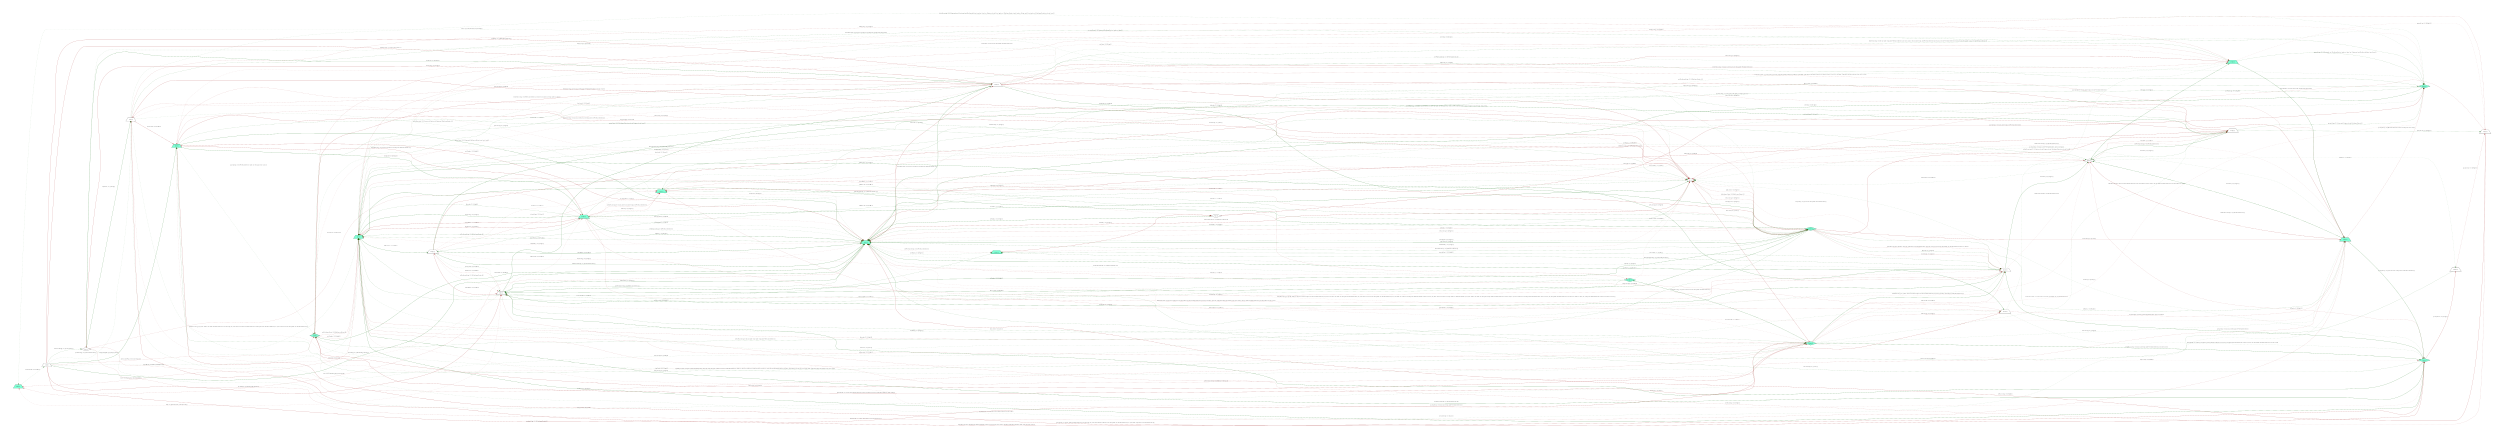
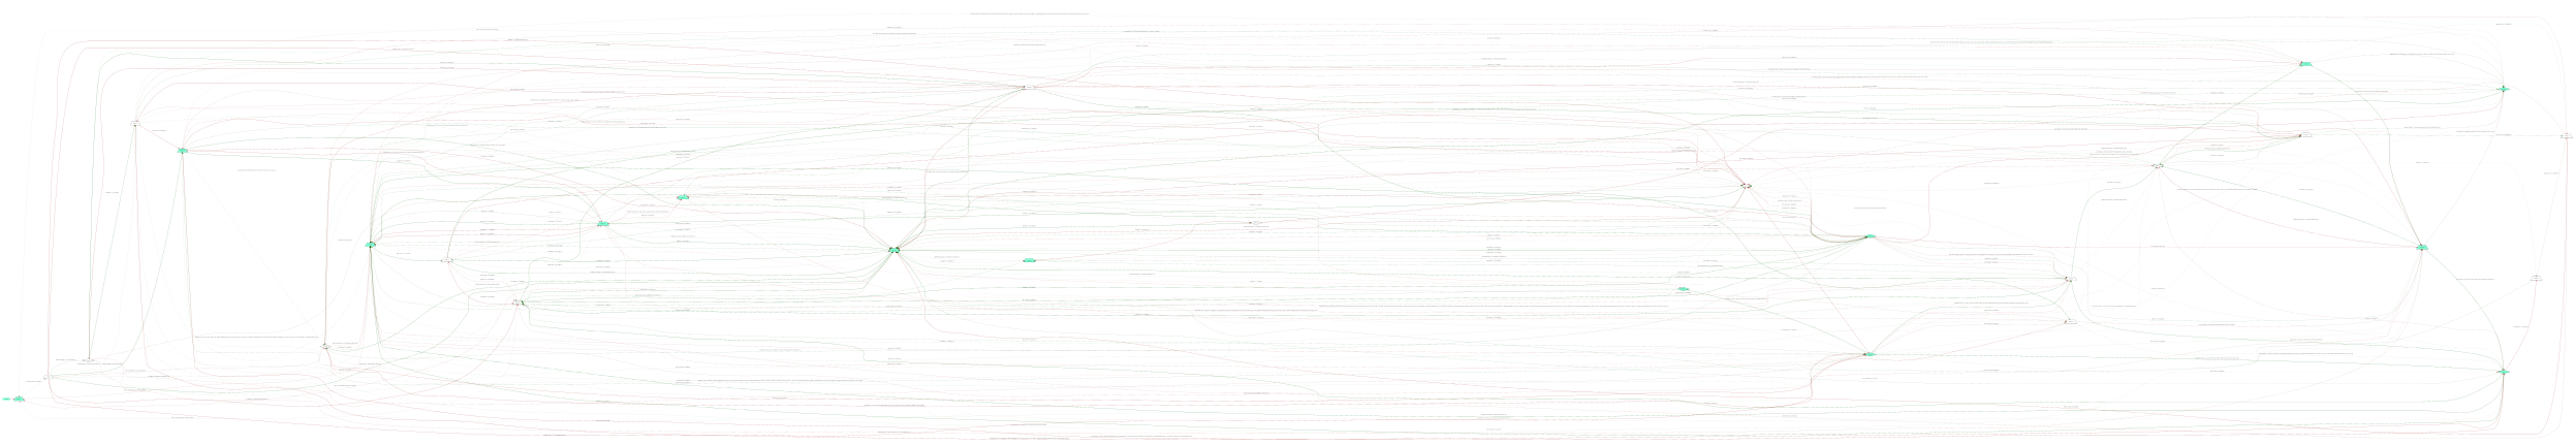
  digraph {
    fontname="IBM Plex Sans"
    rankdir=LR
    node [fillcolor=aquamarine fontname="IBM Plex Sans" shape=trapezium style=filled]
    edge [color=darkgreen fontname="IBM Plex Sans" lblstyle="above, sloped" style=dashed]
    n1 [label="0@[()]"]
    n2 [fillcolor=white label="1@[()]"]
    n3 [fillcolor=white label="2@[()]" shape=diamond]
-   n4 [label="3@[()]" shape=diamond]
+   n4 [fillcolor=white label="3@[()]" shape=diamond]
    n5 [label="4@[()]"]
    n6 [label="5@[()]"]
    n7 [fillcolor=white label="6@[()]"]
    n8 [fillcolor=white label="7@[()]" shape=diamond]
    n9 [label="8@[()]"]
    n10 [fillcolor=white label="9@[()]"]
    n11 [fillcolor=white label="10@[()]"]
    n12 [label="11@[()]" shape=diamond]
    n13 [label="12@[()]"]
    n14 [label="13@[()]" shape=diamond]
    n15 [label="14@[()]"]
    n16 [label="15@[()]"]
    n17 [label="16@[()]" shape=diamond]
    n18 [label="17@[()]" shape=diamond]
    n19 [fillcolor=white label="18@[()]"]
    n20 [fillcolor=white label="19@[()]" shape=diamond]
    n21 [label="20@[()]"]
    n22 [fillcolor=white label="21@[()]"]
    n23 [fillcolor=white label="23@[()]"]
    n24 [fillcolor=white label="22@[()]"]
    n25 [label="24@[()]" shape=diamond]
    n26 [fillcolor=white label="26@[()]" shape=diamond]
    n27 [label="27@[()]"]
    n28 [fillcolor=white label="25@[()]"]
    n29 [fillcolor=white label="28@[()]"]
+   __start0 [height=0 shape=none width=0]
    n1 -> n2 [label="receiveMsg / 0 [((High))]" style=dotted]
    n2 -> n3 [label="commandMsg / 0 [((Command))]"]
    n2 -> n4 [color=brown label="commandMsg / 0 [((Command))]"]
    n2 -> n5 [label="commandMsg / 0 [((Command))]" style=solid]
    n2 -> n6 [label="levelMsg / 0 [((WaterRegulation))]" style=dotted]
    n2 -> n7 [color=brown label="levelMsg / 0 [((WaterRegulation))]" style=solid]
    n2 -> n8 [color=brown label="levelMsg / 0 [((WaterRegulation))]" style=solid]
    n2 -> n9 [label="levelMsg / 0 [((WaterRegulation))]" style=solid]
    n2 -> n10 [label="palarmMsg / 0 [((MethaneDetect))]" style=dotted]
    n2 -> n11 [color=brown label="palarmMsg / 0 [((MethaneDetect))]" style=solid]
    n2 -> n12 [color=brown label="palarmMsg / 0 [((MethaneDetect))]" style=solid]
    n3 -> n10 [label="stopCmd / 0 [((Stop))]" style=solid]
    n3 -> n11 [label="stopCmd / 0 [((Stop))]" style=solid]
    n3 -> n12 [label="startCmd / 0 [((Start))]" style=dotted]
    n3 -> n12 [color=brown label="stopCmd / 0 [((Stop))]"]
    n3 -> n13 [color=brown label="pumpStop / 0 [((Low and Stop and MethaneDetect))]"]
    n3 -> n14 [label="startCmd / 0 [((Start))]" style=dotted]
    n3 -> n15 [color=brown label="startCmd / 0 [((Start))]"]
    n4 -> n6 [color=brown label="setMethaneStop / 0 [((MethaneDetect))]"]
    n4 -> n6 [color=brown label="setReady / 0 [((High))]"]
    n4 -> n8 [color=brown label="setLowStop / 0 [((Low))]" style=dotted]
    n4 -> n8 [label="setMethaneStop / 0 [((MethaneDetect))]" style=dotted]
    n4 -> n9 [label="setReady / 0 [((High))]" style=solid]
    n4 -> n12 [color=brown label="startCmd / 0 [((Start))]" style=solid]
    n4 -> n16 [color=brown label="pumpStop / 0 [((Low and Stop and MethaneDetect))]"]
    n5 -> n4 [label="pumpStop / 0 [((MethaneDetect and not Stop and not Low))]" style=dotted]
    n5 -> n8 [label="pumpStop / 0 [((MethaneDetect and not Stop and not Low))]"]
    n5 -> n8 [color=brown label="setLowStop / 0 [((Low))]" style=solid]
    n5 -> n9 [label="pumpStop / 0 [((Stop and MethaneDetect and not Low))]" style=solid]
    n5 -> n9 [color=brown label="setReady / 0 [((High))]" style=solid]
    n5 -> n12 [color=brown label="stopCmd / 0 [((Stop))]" style=dotted]
    n5 -> n14 [color=brown label="startCmd / 0 [((Start))]"]
    n5 -> n15 [label="stopCmd / 0 [((Stop))]" style=solid]
    n5 -> n17 [color=brown label="pumpStop / 0 [((Stop and MethaneDetect and not Low))]" style=dotted]
    n5 -> n18 [color=brown label="pumpStop / 0 [((Low and MethaneDetect and not Stop) or (Low and MethaneDetect and Stop and not MethaneDetect) or (Low and Stop and not MethaneDetect))]" style=solid]
    n6 -> n1 [color=brown label="end / 0 [((Normal) or (not Normal))]"]
    n6 -> n12 [label="lowLevel / 0 [((Low))]" style=dotted]
    n6 -> n14 [label="highLevel / 0 [((High))]"]
    n6 -> n15 [color=brown label="highLevel / 0 [((High))]" style=solid]
    n6 -> n18 [color=brown label="pumpStop / 0 [((Low and Stop and MethaneDetect))]" style=dotted]
    n6 -> n19 [label="highLevel / 0 [((High))]" style=solid]
    n7 -> n1 [color=brown label="end / 0 [((Normal) or (not Normal))]" style=dotted]
    n7 -> n10 [color=brown label="lowLevel / 0 [((Low))]" style=dotted]
    n7 -> n11 [label="lowLevel / 0 [((Low))]" style=solid]
    n7 -> n12 [label="lowLevel / 0 [((Low))]"]
    n7 -> n15 [color=brown label="highLevel / 0 [((High))]" style=dotted]
    n7 -> n19 [color=brown label="highLevel / 0 [((High))]"]
    n8 -> n1 [label="end / 0 [((not Normal) or (Normal))]" style=dotted]
    n8 -> n9 [color=brown label="setMethaneStop / 0 [((MethaneDetect))]" style=solid]
    n8 -> n9 [label="setReady / 0 [((High))]"]
    n8 -> n10 [color=brown label="lowLevel / 0 [((Low))]"]
    n8 -> n12 [color=brown label="lowLevel / 0 [((Low))]" style=solid]
    n8 -> n14 [color=brown label="highLevel / 0 [((High))]"]
    n8 -> n15 [label="highLevel / 0 [((High))]" style=dotted]
    n8 -> n19 [label="highLevel / 0 [((High))]"]
    n9 -> n1 [color=brown label="end / 0 [((not Normal) or (Normal))]"]
    n9 -> n6 [label="isNotReady / 0 [((High))]"]
    n9 -> n6 [color=brown label="setReady / 0 [((High))]" style=dotted]
    n9 -> n7 [label="isNotReady / 0 [((High))]" style=solid]
    n9 -> n7 [label="setMethaneStop / 0 [((MethaneDetect))]"]
    n9 -> n11 [color=brown label="lowLevel / 0 [((Low))]" style=solid]
    n9 -> n14 [label="highLevel / 0 [((High))]" style=solid]
    n9 -> n20 [label="isReady / 0 [((High))]" style=solid]
    n9 -> n21 [color=brown label="setMethaneStop / 0 [((MethaneDetect))]" style=dotted]
    n9 -> n21 [label="setReady / 0 [((High))]" style=dotted]
    n10 -> n5 [color=brown label="isRunning / 0 [((High))]" style=solid]
    n10 -> n6 [label="isNotRunning / 0 [((Low and Start and MethaneDetect and not Stop) or (Low and Start and MethaneDetect and Stop and not MethaneDetect) or (Low and Start and Stop and not MethaneDetect))]" style=dotted]
    n10 -> n8 [color=brown label="isNotRunning / 0 [((Low and Stop and MethaneDetect and not Start))]" style=solid]
    n10 -> n9 [label="isNotRunning / 0 [((Low and Start and Stop and MethaneDetect))]" style=dotted]
    n10 -> n16 [label="isNotRunning / 0 [((Low and Start and Stop and not MethaneDetect))]"]
    n10 -> n16 [color=brown label="isRunning / 0 [((High))]"]
    n10 -> n17 [label="isNotRunning / 0 [((Stop and not Start and not MethaneDetect and not Low) or (Stop and not Start and not MethaneDetect and Low) or (Stop and Start and not MethaneDetect and not Low))]" style=dotted]
    n10 -> n18 [color=brown label="isNotRunning / 0 [((Stop and MethaneDetect and not Start and not Low) or (Stop and MethaneDetect and Start and not Low))]" style=solid]
    n10 -> n20 [color=brown label="isRunning / 0 [((High))]" style=dotted]
    n10 -> n22 [label="isRunning / 0 [((High))]" style=dotted]
    n11 -> n3 [color=brown label="isRunning / 0 [((High))]" style=solid]
    n11 -> n4 [color=brown label="isNotRunning / 0 [((MethaneDetect and not Start and not Stop and not Low))]" style=solid]
    n11 -> n4 [label="isRunning / 0 [((High))]"]
    n11 -> n5 [color=brown label="isRunning / 0 [((High))]"]
    n11 -> n6 [color=brown label="isNotRunning / 0 [((Low and Start and Stop and not MethaneDetect))]" style=dotted]
    n11 -> n8 [color=brown label="isNotRunning / 0 [((MethaneDetect and not Start and not Stop and not Low) or (MethaneDetect and not Start and not Stop and Low))]"]
    n11 -> n9 [label="isNotRunning / 0 [((Low and Start and Stop and MethaneDetect))]" style=solid]
    n11 -> n13 [color=brown label="isNotRunning / 0 [((Low and Start and MethaneDetect and not Stop) or (Low and Start and MethaneDetect and Stop and not Start) or (Low and Stop and MethaneDetect and not Start))]"]
    n11 -> n13 [color=brown label="isRunning / 0 [((High))]" style=solid]
    n11 -> n16 [color=brown label="isNotRunning / 0 [((Low and Start and Stop and MethaneDetect))]"]
    n11 -> n16 [color=brown label="isRunning / 0 [((High))]" style=solid]
    n11 -> n17 [label="isNotRunning / 0 [((Start and Stop and MethaneDetect and not Low) or (Start and Stop and MethaneDetect and Low and not MethaneDetect) or (Start and Stop and Low and not MethaneDetect))]"]
    n11 -> n22 [label="isRunning / 0 [((High))]" style=solid]
    n11 -> n23 [color=brown label="isRunning / 0 [((High))]"]
    n12 -> n4 [label="isNotRunning / 0 [((Low and MethaneDetect and not Start and not Stop) or (Low and MethaneDetect and not Start and Start and Stop and not Low) or (Low and MethaneDetect and Start and Stop and not Low) or (Start and Stop and MethaneDetect and not Low))]" style=dotted]
    n12 -> n5 [label="isRunning / 0 [((High))]"]
    n12 -> n6 [color=brown label="isReady / 0 [((High))]"]
    n12 -> n6 [color=brown label="isRunning / 0 [((High))]"]
    n12 -> n9 [color=brown label="isNotRunning / 0 [((Low and not Start and not Stop and not MethaneDetect) or (Low and not Start and not Stop and MethaneDetect) or (Low and not Start and Stop and not MethaneDetect) or (Low and not Start and Stop and MethaneDetect and not Low) or (Low and Start and not Stop and not MethaneDetect) or (Low and Start and not Stop and Stop and MethaneDetect and not Low) or (Low and Start and Stop and MethaneDetect and not Low) or (Stop and MethaneDetect and not Start and not Low) or (Stop and MethaneDetect and Start and not Low))]" style=dotted]
    n12 -> n13 [label="isRunning / 0 [((High))]" style=dotted]
    n12 -> n17 [color=brown label="isNotRunning / 0 [((Start and MethaneDetect and not Stop and not Low) or (Start and MethaneDetect and not Stop and Low))]" style=dotted]
    n12 -> n18 [label="isNotRunning / 0 [((Low and Stop and MethaneDetect and not Start))]" style=solid]
    n12 -> n18 [color=brown label="isRunning / 0 [((High))]" style=dotted]
    n12 -> n22 [color=brown label="isRunning / 0 [((High))]"]
    n12 -> n23 [label="isNotRunning / 0 [((Low and Start and Stop and not MethaneDetect))]" style=dotted]
    n12 -> n24 [label="isNotRunning / 0 [((Low and Start and Stop and not MethaneDetect) or (Low and Start and Stop and MethaneDetect))]" style=solid]
    n12 -> n24 [color=brown label="isRunning / 0 [((High))]"]
    n12 -> n25 [label="isNotRunning / 0 [((Low and Start and Stop and MethaneDetect))]" style=solid]
    n13 -> n5 [label="pumpStop / 0 [((Low and MethaneDetect and not Stop))]" style=dotted]
    n13 -> n6 [color=brown label="setMethaneStop / 0 [((MethaneDetect))]"]
    n13 -> n8 [label="pumpStop / 0 [((Low and MethaneDetect and not Stop))]" style=dotted]
    n13 -> n8 [color=brown label="setMethaneStop / 0 [((MethaneDetect))]" style=dotted]
    n13 -> n9 [color=brown label="setLowStop / 0 [((Low))]" style=dotted]
    n13 -> n17 [color=brown label="pumpStop / 0 [((MethaneDetect and not Stop and not Low))]"]
    n13 -> n18 [label="pumpStop / 0 [((Low and not Stop and not MethaneDetect))]" style=solid]
    n13 -> n26 [color=brown label="setMethaneStop / 0 [((MethaneDetect))]" style=solid]
    n13 -> n26 [label="setReady / 0 [((High))]" style=solid]
    n14 -> n4 [label="isNotRunning / 0 [((Low and Start and Stop and MethaneDetect))]"]
    n14 -> n6 [label="isMethaneStop / 0 [((MethaneDetect))]" style=solid]
    n14 -> n6 [label="isRunning / 0 [((High))]" style=solid]
    n14 -> n6 [color=brown label="isStopped / 0 [((High))]"]
    n14 -> n7 [label="isReady / 0 [((High))]" style=solid]
    n14 -> n7 [label="isRunning / 0 [((High))]" style=solid]
    n14 -> n8 [color=brown label="isMethaneStop / 0 [((MethaneDetect))]" style=dotted]
    n14 -> n8 [color=brown label="isRunning / 0 [((High))]"]
    n14 -> n8 [label="isStopped / 0 [((High))]" style=dotted]
    n14 -> n9 [label="isMethaneStop / 0 [((MethaneDetect))]"]
    n14 -> n9 [color=brown label="isReady / 0 [((High))]"]
    n14 -> n9 [color=brown label="isRunning / 0 [((High))]" style=dotted]
    n14 -> n9 [label="isStopped / 0 [((High))]" style=dotted]
    n14 -> n13 [color=brown label="isLowStop / 0 [((Low))]" style=solid]
    n14 -> n13 [label="isReady / 0 [((High))]"]
    n14 -> n23 [color=brown label="isNotRunning / 0 [((Start and not Stop and not MethaneDetect and not Low))]" style=solid]
    n14 -> n24 [color=brown label="isLowStop / 0 [((Low))]"]
    n14 -> n24 [color=brown label="isNotRunning / 0 [((Start and not Stop and not MethaneDetect and not Low) or (Start and Stop and not MethaneDetect and not Low))]"]
    n14 -> n24 [label="isReady / 0 [((High))]"]
    n14 -> n27 [color=brown label="isLowStop / 0 [((Low))]" style=solid]
    n14 -> n27 [label="isReady / 0 [((High))]"]
    n15 -> n5 [color=brown label="isNotRunning / 0 [((Low and Start and Stop and MethaneDetect))]" style=solid]
    n15 -> n6 [label="isMethaneStop / 0 [((MethaneDetect))]"]
    n15 -> n6 [label="isReady / 0 [((High))]"]
    n15 -> n6 [label="isRunning / 0 [((High))]" style=solid]
    n15 -> n6 [color=brown label="isStopped / 0 [((High))]" style=solid]
    n15 -> n8 [label="isReady / 0 [((High))]" style=solid]
    n15 -> n9 [label="isMethaneStop / 0 [((MethaneDetect))]" style=dotted]
    n15 -> n9 [label="isReady / 0 [((High))]" style=solid]
    n15 -> n9 [color=brown label="isRunning / 0 [((High))]" style=dotted]
    n15 -> n9 [label="isStopped / 0 [((High))]" style=dotted]
    n15 -> n17 [label="isRunning / 0 [((High))]"]
    n15 -> n24 [color=brown label="isLowStop / 0 [((Low))]"]
    n15 -> n24 [color=brown label="isNotRunning / 0 [((Low and Start and not Stop and not MethaneDetect) or (Low and Start and not Stop and MethaneDetect and not Low) or (Start and MethaneDetect and not Stop and not Low))]"]
    n15 -> n24 [color=brown label="isReady / 0 [((High))]" style=dotted]
    n15 -> n27 [color=brown label="isLowStop / 0 [((Low))]" style=dotted]
    n15 -> n27 [color=brown label="isNotRunning / 0 [((Low and Start and Stop and MethaneDetect))]"]
    n15 -> n27 [color=brown label="isReady / 0 [((High))]"]
    n16 -> n6 [color=brown label="setStop / 0 [((Stop))]" style=dotted]
    n16 -> n9 [label="setMethaneStop / 0 [((MethaneDetect))]" style=dotted]
    n16 -> n13 [label="pumpStop / 0 [((Low and Stop and MethaneDetect))]" style=solid]
    n16 -> n17 [label="pumpStop / 0 [((Stop and not MethaneDetect and not Low) or (Stop and not MethaneDetect and Low))]"]
    n16 -> n28 [color=brown label="pumpStart / 0 [((High))]" style=dotted]
    n17 -> n6 [label="setMethaneStop / 0 [((MethaneDetect))]" style=dotted]
    n17 -> n6 [label="setReady / 0 [((High))]"]
    n17 -> n6 [label="setStop / 0 [((Stop))]" style=dotted]
    n17 -> n9 [label="setLowStop / 0 [((Low))]" style=dotted]
    n17 -> n9 [label="setStop / 0 [((Stop))]" style=solid]
    n17 -> n27 [label="pumpStop / 0 [((Low and Stop and MethaneDetect))]"]
    n18 -> n6 [label="setLowStop / 0 [((Low))]" style=solid]
    n18 -> n6 [label="setMethaneStop / 0 [((MethaneDetect))]" style=solid]
    n18 -> n7 [label="setStop / 0 [((Stop))]" style=solid]
    n18 -> n8 [label="setStop / 0 [((Stop))]" style=dotted]
    n18 -> n9 [label="setLowStop / 0 [((Low))]"]
    n18 -> n24 [label="pumpStop / 0 [((Low and Stop and MethaneDetect))]" style=solid]
    n18 -> n29 [color=brown label="pumpStart / 0 [((High))]" style=solid]
    n19 -> n7 [color=brown label="isMethaneStop / 0 [((MethaneDetect))]" style=dotted]
    n19 -> n7 [label="isRunning / 0 [((High))]" style=dotted]
    n19 -> n7 [color=brown label="isStopped / 0 [((High))]" style=solid]
    n19 -> n9 [label="isMethaneStop / 0 [((MethaneDetect))]" style=solid]
    n19 -> n9 [color=brown label="isRunning / 0 [((High))]" style=dotted]
    n19 -> n9 [label="isStopped / 0 [((High))]" style=solid]
    n19 -> n23 [color=brown label="isLowStop / 0 [((Low))]" style=solid]
    n19 -> n23 [label="isReady / 0 [((High))]" style=solid]
    n19 -> n27 [color=brown label="isLowStop / 0 [((Low))]"]
    n19 -> n27 [color=brown label="isReady / 0 [((High))]" style=dotted]
    n20 -> n17 [color=brown label="pumpStop / 0 [((Low and Stop and MethaneDetect))]" style=solid]
    n20 -> n25 [color=brown label="pumpStart / 0 [((High))]"]
    n21 -> n6 [label="isNotReady / 0 [((High))]"]
    n21 -> n8 [color=brown label="isNotReady / 0 [((High))]" style=dotted]
    n21 -> n20 [color=brown label="isReady / 0 [((High))]" style=solid]
    n22 -> n4 [color=brown label="pumpStop / 0 [((Low and MethaneDetect and not Stop) or (Low and MethaneDetect and Stop))]" style=solid]
    n22 -> n9 [color=brown label="setRunning / 0 [((High))]"]
    n22 -> n13 [color=brown label="pumpStop / 0 [((Low and MethaneDetect and not Stop))]"]
    n22 -> n16 [label="pumpStop / 0 [((Low and Stop and not MethaneDetect))]" style=dotted]
    n22 -> n18 [label="pumpStop / 0 [((Low and Stop and not MethaneDetect) or (Low and Stop and MethaneDetect and not Low) or (Stop and MethaneDetect and not Low))]" style=dotted]
    n23 -> n6 [label="setReady / 0 [((High))]"]
    n23 -> n9 [color=brown label="setReady / 0 [((High))]" style=solid]
    n23 -> n17 [label="pumpStop / 0 [((Low and Stop and not MethaneDetect))]"]
    n23 -> n26 [label="setMethaneStop / 0 [((MethaneDetect))]" style=solid]
    n23 -> n26 [label="setReady / 0 [((High))]"]
    n23 -> n28 [label="pumpStart / 0 [((High))]"]
    n24 -> n6 [label="setReady / 0 [((High))]" style=dotted]
    n24 -> n7 [label="setReady / 0 [((High))]" style=solid]
    n24 -> n8 [color=brown label="pumpStop / 0 [((Low and Stop and MethaneDetect))]" style=dotted]
    n24 -> n9 [label="setReady / 0 [((High))]" style=solid]
    n24 -> n9 [label="setStop / 0 [((Stop))]" style=dotted]
    n24 -> n21 [label="setMethaneStop / 0 [((MethaneDetect))]"]
    n24 -> n21 [label="setReady / 0 [((High))]"]
    n24 -> n26 [color=brown label="setMethaneStop / 0 [((MethaneDetect))]" style=dotted]
    n24 -> n26 [label="setReady / 0 [((High))]" style=solid]
    n25 -> n6 [label="setRunning / 0 [((High))]"]
    n25 -> n7 [label="setRunning / 0 [((High))]"]
    n25 -> n8 [color=brown label="setRunning / 0 [((High))]" style=dotted]
    n25 -> n9 [label="setMethaneStop / 0 [((MethaneDetect))]" style=dotted]
    n26 -> n6 [label="isNotReady / 0 [((High))]"]
    n26 -> n7 [color=brown label="isNotReady / 0 [((High))]" style=dotted]
    n26 -> n8 [label="isNotReady / 0 [((High))]" style=dotted]
    n26 -> n9 [label="isNotReady / 0 [((High))]" style=dotted]
    n26 -> n16 [label="isReady / 0 [((High))]" style=solid]
    n26 -> n18 [color=brown label="isReady / 0 [((High))]"]
    n26 -> n23 [color=brown label="isReady / 0 [((High))]"]
    n26 -> n27 [color=brown label="isReady / 0 [((High))]"]
    n26 -> n29 [label="isReady / 0 [((High))]" style=dotted]
    n27 -> n9 [color=brown label="setStop / 0 [((Stop))]" style=dotted]
    n27 -> n22 [color=brown label="pumpStart / 0 [((High))]"]
    n27 -> n26 [color=brown label="setMethaneStop / 0 [((MethaneDetect))]"]
    n27 -> n26 [label="setReady / 0 [((High))]" style=dotted]
    n28 -> n6 [color=brown label="setRunning / 0 [((High))]"]
    n28 -> n7 [color=brown label="setRunning / 0 [((High))]"]
    n28 -> n8 [color=brown label="setRunning / 0 [((High))]"]
    n28 -> n9 [color=brown label="setRunning / 0 [((High))]" style=solid]
    n29 -> n9 [label="setRunning / 0 [((High))]"]
    n29 -> n28 [color=brown label="pumpStart / 0 [((High))]"]
+   __start0 -> n1 [color=brown style=solid]
  }
